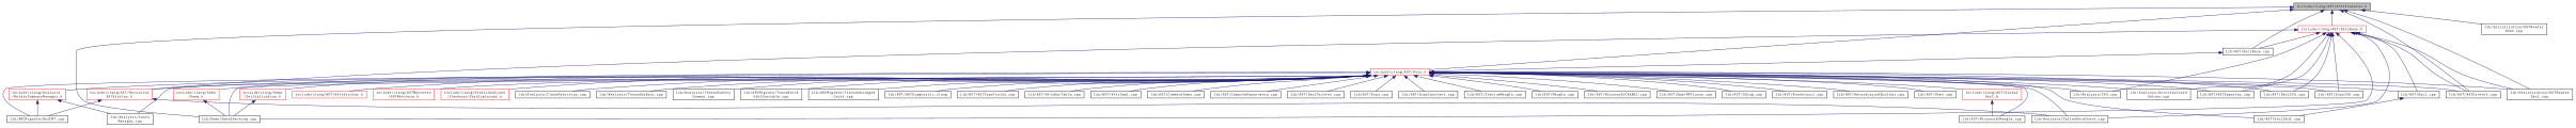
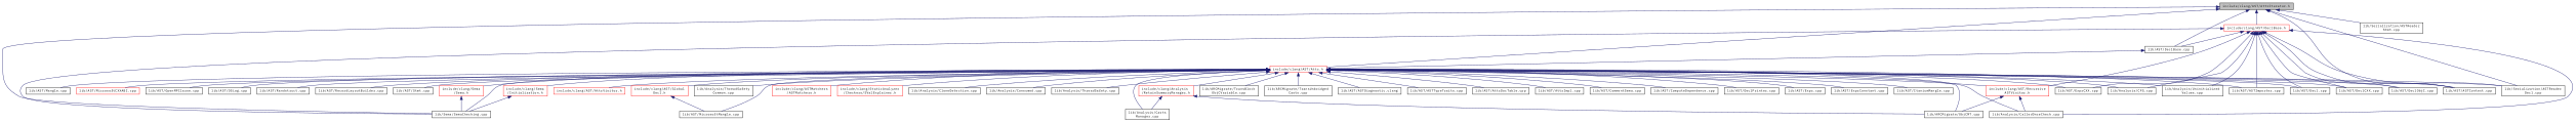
  digraph {
    fontname="IBM Plex Mono"
    node [color=black fontname="IBM Plex Mono" fontsize=10 shape=record]
    edge [color=midnightblue dir=back fontname="IBM Plex Mono" fontsize=10 labelfontname=Helvetica labelfontsize=10 style=solid]
    n1 [fillcolor=grey75 fontcolor=black height=0.2 label="include/clang/AST/AttrIterator.h" style=filled width=0.4]
    n2 [color=red height=0.2 label="include/clang/AST/Attr.h" width=0.4]
    n3 [height=0.2 label="lib/Sema/SemaChecking.cpp" width=0.4]
    n4 [height=0.2 label="lib/AST/ASTContext.cpp" width=0.4]
    n5 [height=0.2 label="lib/AST/DeclBase.cpp" width=0.4]
    n6 [height=0.2 label="lib/Serialization/ASTReader\lDecl.cpp" width=0.4]
    n7 [color=red height=0.2 label="include/clang/AST/DeclBase.h" width=0.4]
    n8 [height=0.2 label="lib/Serialization/ASTReader\lStmt.cpp" width=0.4]
    n9 [color=red height=0.2 label="include/clang/Analysis\l/RetainSummaryManager.h" width=0.4]
    n10 [height=0.2 label="lib/Analysis/Casts\lManager.cpp" width=0.4]
    n11 [height=0.2 label="lib/ARCMigrate/ObjCMT.cpp" width=0.4]
    n12 [color=red height=0.2 label="include/clang/AST/AttrVisitor.h" width=0.4]
    n13 [color=red height=0.2 label="include/clang/AST/Global\lDecl.h" width=0.4]
    n14 [height=0.2 label="lib/AST/MicrosoftMangle.cpp" width=0.4]
    n15 [color=red height=0.2 label="include/clang/AST/Recursive\lASTVisitor.h" width=0.4]
    n16 [height=0.2 label="lib/Analysis/CalledOnceCheck.cpp" width=0.4]
    n17 [color=red height=0.2 label="include/clang/ASTMatchers\l/ASTMatchers.h" width=0.4]
    n18 [color=red height=0.2 label="include/clang/Sema\l/Initialization.h" width=0.4]
    n19 [color=red height=0.2 label="include/clang/Sema\l/Sema.h" width=0.4]
    n20 [color=red height=0.2 label="include/clang/StaticAnalyzer\l/Checkers/SValExplainer.h" width=0.4]
    n21 [height=0.2 label="lib/Analysis/CFG.cpp" width=0.4]
    n22 [height=0.2 label="lib/Analysis/CloneDetection.cpp" width=0.4]
+   n23 [height=0.2 label="lib/Analysis/Consumed.cpp" width=0.4]
    n24 [height=0.2 label="lib/Analysis/ThreadSafety.cpp" width=0.4]
    n25 [height=0.2 label="lib/Analysis/ThreadSafety\lCommon.cpp" width=0.4]
    n26 [height=0.2 label="lib/Analysis/Uninitialized\lValues.cpp" width=0.4]
    n27 [height=0.2 label="lib/ARCMigrate/TransBlock\lObjCVariable.cpp" width=0.4]
    n28 [height=0.2 label="lib/ARCMigrate/TransUnbridged\lCasts.cpp" width=0.4]
    n29 [height=0.2 label="lib/AST/ASTDiagnostic.clang" width=0.4]
    n30 [height=0.2 label="lib/AST/ASTImporter.cpp" width=0.4]
    n31 [height=0.2 label="lib/AST/ASTTypeTraits.cpp" width=0.4]
    n32 [height=0.2 label="lib/AST/AttrDocTable.cpp" width=0.4]
    n33 [height=0.2 label="lib/AST/AttrImpl.cpp" width=0.4]
    n34 [height=0.2 label="lib/AST/CommentSema.cpp" width=0.4]
    n35 [height=0.2 label="lib/AST/ComputeDependence.cpp" width=0.4]
    n36 [height=0.2 label="lib/AST/Decl.cpp" width=0.4]
    n37 [height=0.2 label="lib/AST/DeclCXX.cpp" width=0.4]
    n38 [height=0.2 label="lib/AST/DeclObjC.cpp" width=0.4]
    n39 [height=0.2 label="lib/AST/DeclPrinter.cpp" width=0.4]
    n40 [height=0.2 label="lib/AST/Expr.cpp" width=0.4]
    n41 [height=0.2 label="lib/AST/ExprConstant.cpp" width=0.4]
    n42 [height=0.2 label="lib/AST/ExprCXX.cpp" width=0.4]
    n43 [height=0.2 label="lib/AST/ItaniumMangle.cpp" width=0.4]
    n44 [height=0.2 label="lib/AST/Mangle.cpp" width=0.4]
-   n45 [height=0.2 label="lib/AST/MicrosoftCXXABI.cpp" width=0.4]
+   n45 [color=red height=0.2 label="lib/AST/MicrosoftCXXABI.cpp" width=0.4]
    n46 [height=0.2 label="lib/AST/OpenMPClause.cpp" width=0.4]
    n47 [height=0.2 label="lib/AST/OSLog.cpp" width=0.4]
    n48 [height=0.2 label="lib/AST/Randstruct.cpp" width=0.4]
    n49 [height=0.2 label="lib/AST/RecordLayoutBuilder.cpp" width=0.4]
    n50 [height=0.2 label="lib/AST/Stmt.cpp" width=0.4]
    n1 -> n2
    n1 -> n3
    n1 -> n4
    n1 -> n5
    n1 -> n6
    n1 -> n7
    n1 -> n8
    n2 -> n3
    n2 -> n4
    n2 -> n6
    n2 -> n9
    n2 -> n10
    n2 -> n11
    n2 -> n12
    n2 -> n13
    n2 -> n14
    n2 -> n15
    n2 -> n16
    n2 -> n17
    n2 -> n18
    n2 -> n19
    n2 -> n20
    n2 -> n21
    n2 -> n22
+   n2 -> n23
    n2 -> n24
    n2 -> n25
    n2 -> n26
    n2 -> n27
    n2 -> n28
    n2 -> n29
    n2 -> n30
    n2 -> n31
    n2 -> n32
    n2 -> n33
    n2 -> n34
    n2 -> n35
    n2 -> n36
    n2 -> n37
    n2 -> n38
    n2 -> n39
    n2 -> n40
    n2 -> n41
    n2 -> n42
    n2 -> n43
    n2 -> n44
    n2 -> n45
    n2 -> n46
    n2 -> n47
    n2 -> n48
    n2 -> n49
    n2 -> n50
    n5 -> n2
    n7 -> n3
    n7 -> n4
    n7 -> n5
    n7 -> n6
    n7 -> n15
    n7 -> n16
    n7 -> n21
    n7 -> n26
    n7 -> n30
    n7 -> n36
    n7 -> n37
-   n36 -> n38
+   n7 -> n38
    n7 -> n42
    n9 -> n10
    n9 -> n11
    n13 -> n14
    n15 -> n11
    n15 -> n16
    n18 -> n3
    n19 -> n3
  }
